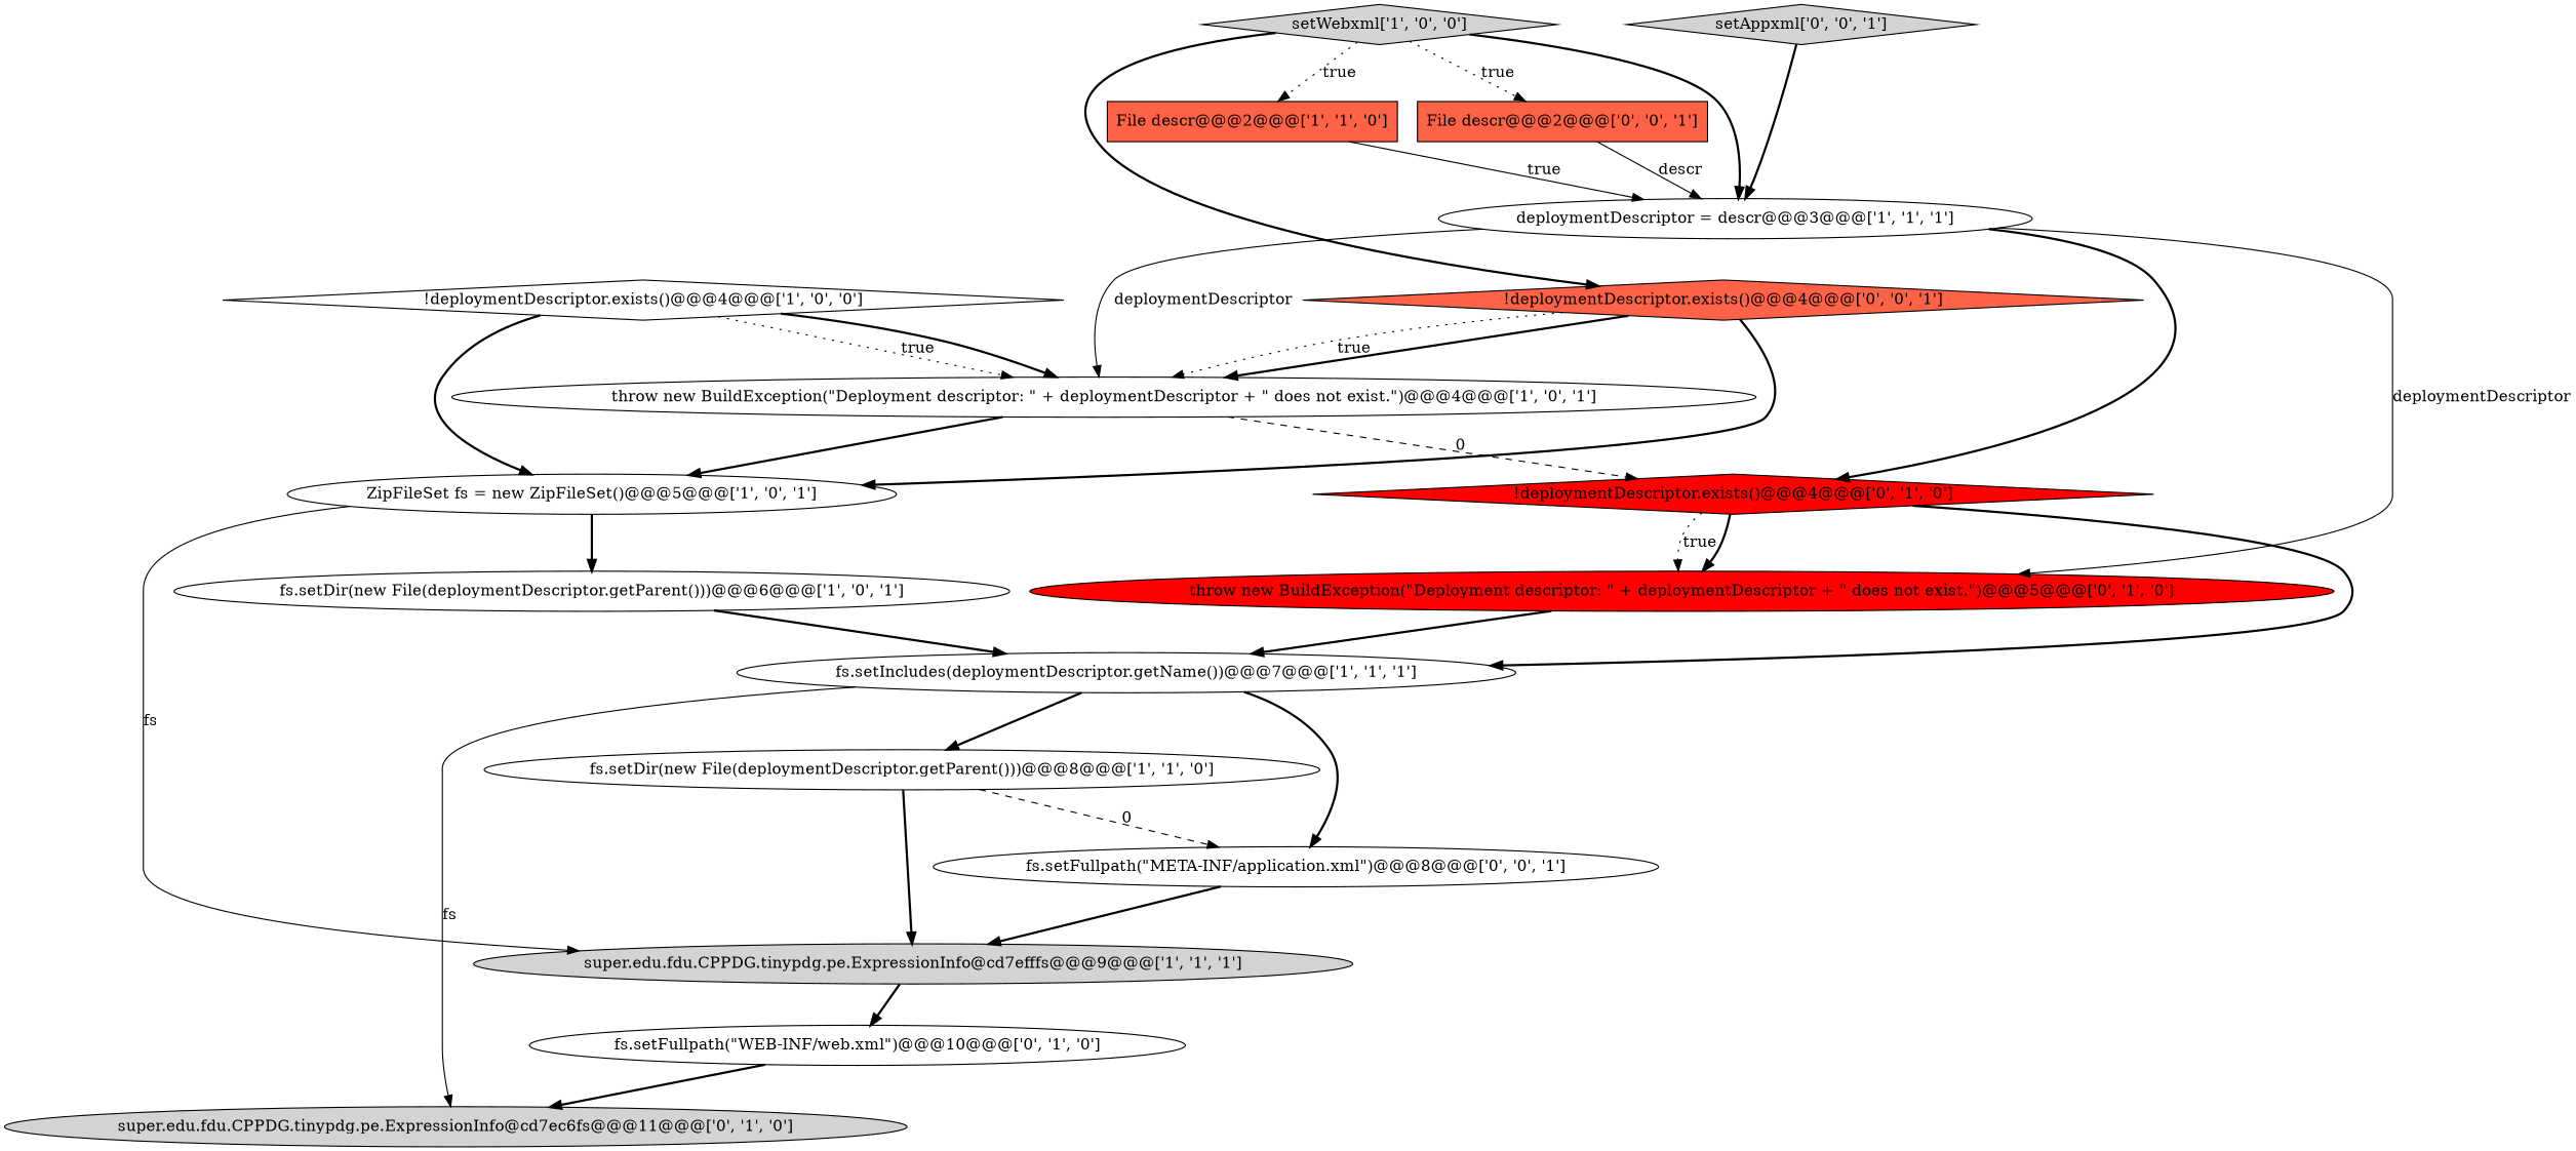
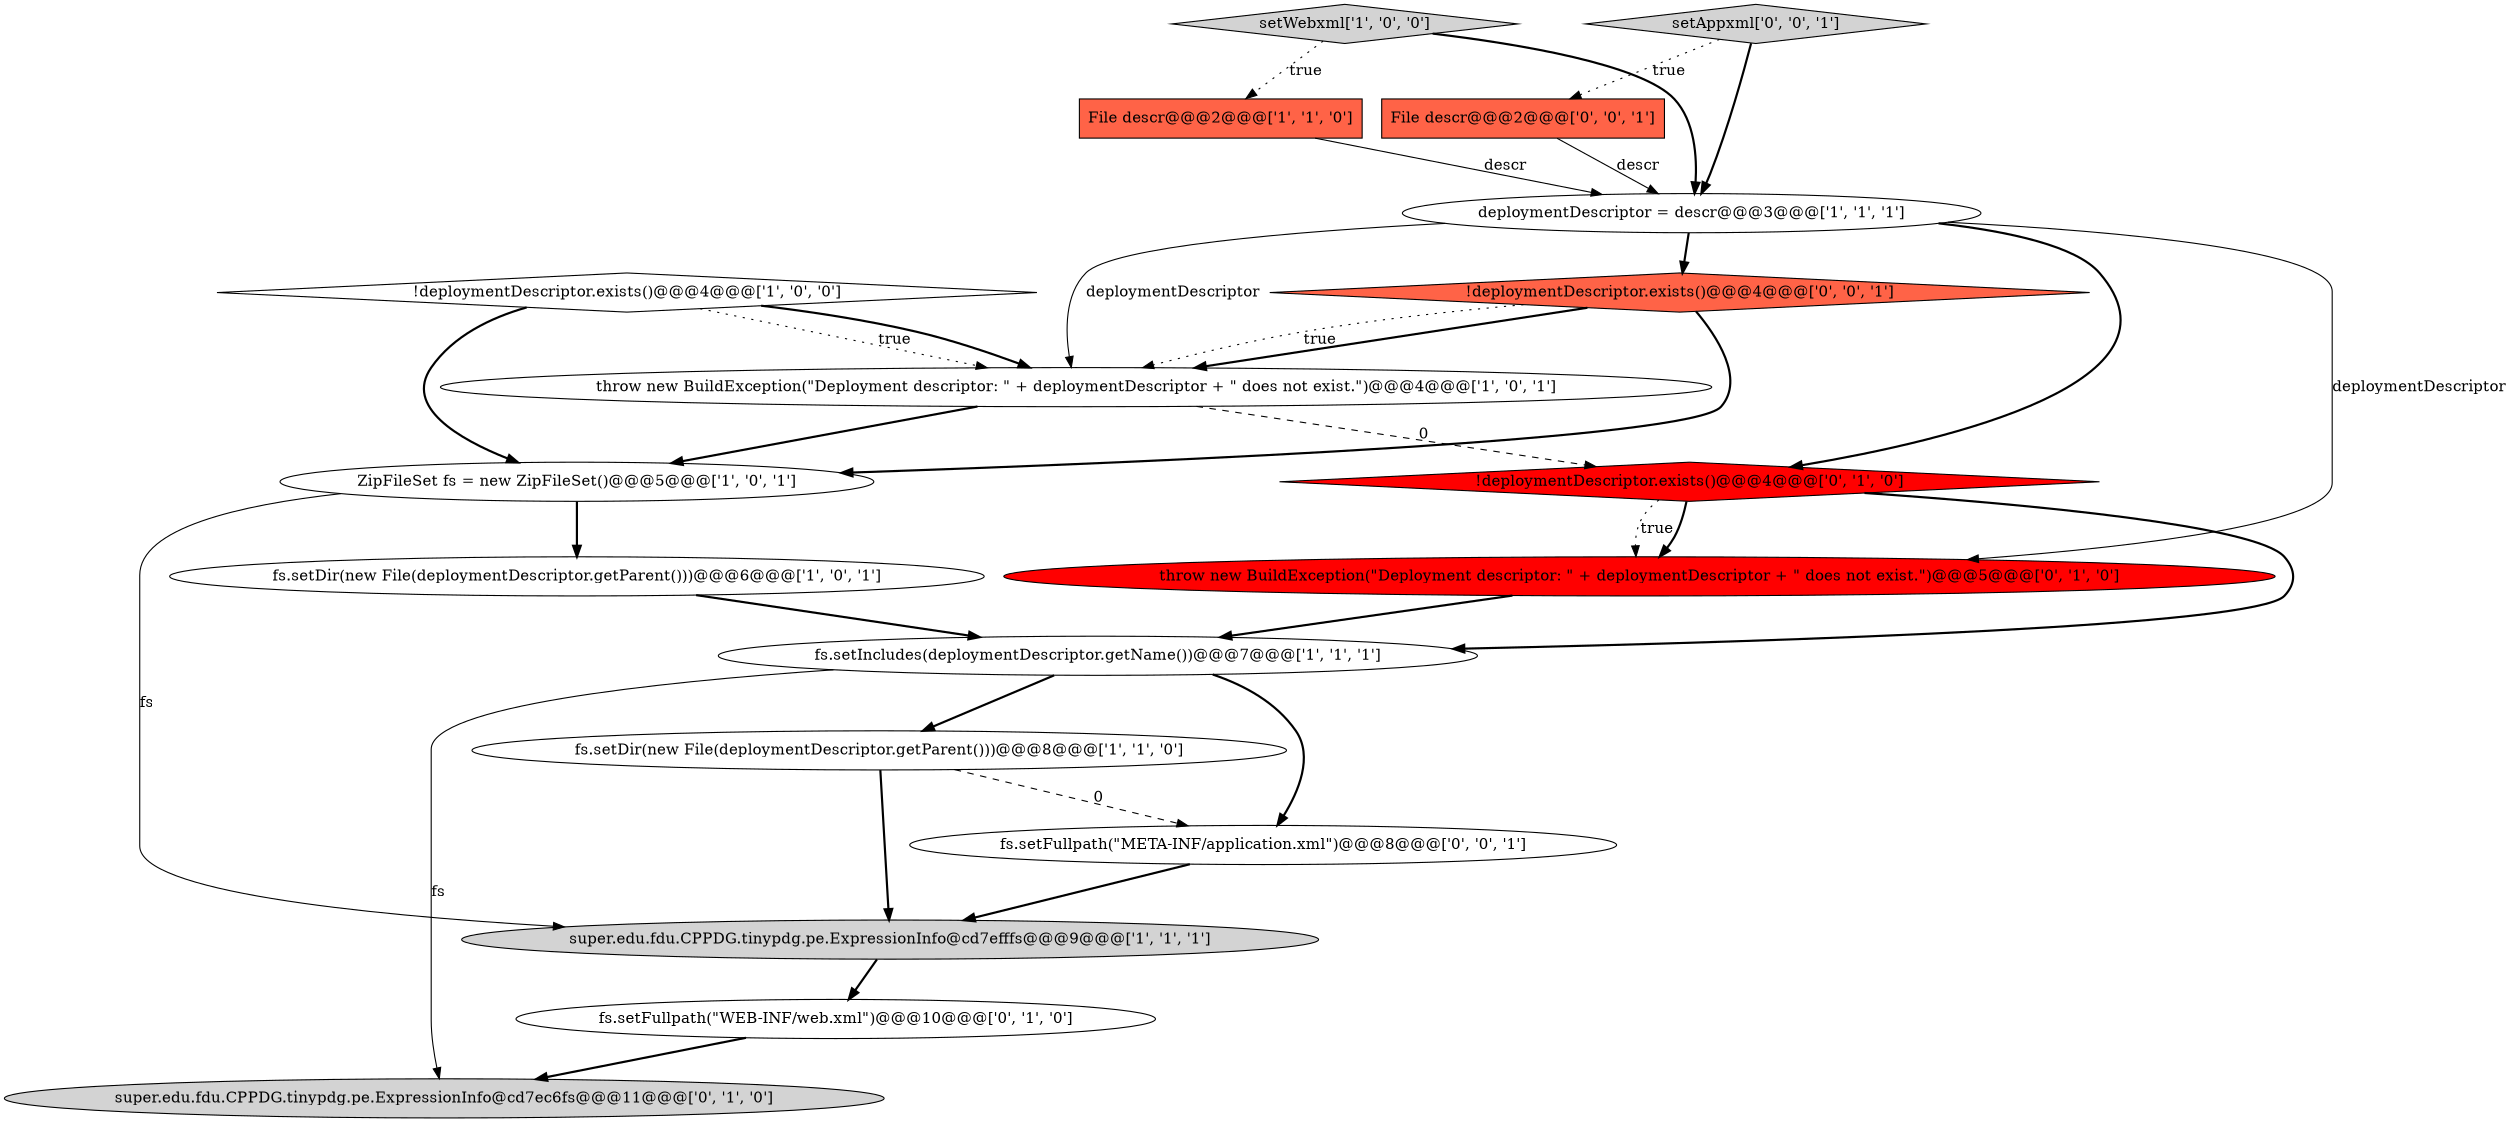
  digraph {
    node [fillcolor=white shape=ellipse style=filled]
    edge [style=bold]
    n1 [label="!deploymentDescriptor.exists()@@@4@@@['1', '0', '0']" shape=diamond]
    n2 [label="throw new BuildException(\"Deployment descriptor: \" + deploymentDescriptor + \" does not exist.\")@@@4@@@['1', '0', '1']"]
    n3 [label="ZipFileSet fs = new ZipFileSet()@@@5@@@['1', '0', '1']"]
    n4 [fillcolor=red label="!deploymentDescriptor.exists()@@@4@@@['0', '1', '0']" shape=diamond]
    n5 [fillcolor=lightgray label="super.edu.fdu.CPPDG.tinypdg.pe.ExpressionInfo@cd7efffs@@@9@@@['1', '1', '1']"]
    n6 [label="fs.setDir(new File(deploymentDescriptor.getParent()))@@@6@@@['1', '0', '1']"]
    n7 [label="deploymentDescriptor = descr@@@3@@@['1', '1', '1']"]
    n8 [fillcolor=red label="throw new BuildException(\"Deployment descriptor: \" + deploymentDescriptor + \" does not exist.\")@@@5@@@['0', '1', '0']"]
    n9 [fillcolor=tomato label="!deploymentDescriptor.exists()@@@4@@@['0', '0', '1']" shape=diamond]
    n10 [fillcolor=tomato label="File descr@@@2@@@['1', '1', '0']" shape=box]
    n11 [label="fs.setDir(new File(deploymentDescriptor.getParent()))@@@8@@@['1', '1', '0']"]
    n12 [label="fs.setFullpath(\"META-INF/application.xml\")@@@8@@@['0', '0', '1']"]
    n13 [label="fs.setFullpath(\"WEB-INF/web.xml\")@@@10@@@['0', '1', '0']"]
    n14 [fillcolor=lightgray label="super.edu.fdu.CPPDG.tinypdg.pe.ExpressionInfo@cd7ec6fs@@@11@@@['0', '1', '0']"]
    n15 [label="fs.setIncludes(deploymentDescriptor.getName())@@@7@@@['1', '1', '1']"]
    n16 [fillcolor=lightgray label="setWebxml['1', '0', '0']" shape=diamond]
    n17 [fillcolor=tomato label="File descr@@@2@@@['0', '0', '1']" shape=box]
    n18 [fillcolor=lightgray label="setAppxml['0', '0', '1']" shape=diamond]
    n1 -> n2 [label=true style=dotted]
    n1 -> n2
    n1 -> n3
    n2 -> n3
    n2 -> n4 [label=0 style=dashed]
    n3 -> n5 [label=fs style=solid]
    n3 -> n6
    n4 -> n8 [label=true style=dotted]
    n4 -> n8
    n4 -> n15
    n5 -> n13
    n6 -> n15
    n7 -> n2 [label=deploymentDescriptor style=solid]
    n7 -> n4
    n7 -> n8 [label=deploymentDescriptor style=solid]
-   n16 -> n9
+   n7 -> n9
    n8 -> n15
    n9 -> n2
    n9 -> n2 [label=true style=dotted]
    n9 -> n3
-   n10 -> n7 [label=true style=solid]
+   n10 -> n7 [label=descr style=solid]
    n11 -> n5
    n11 -> n12 [label=0 style=dashed]
    n12 -> n5
    n13 -> n14
    n15 -> n11
    n15 -> n12
    n15 -> n14 [label=fs style=solid]
    n16 -> n7
    n16 -> n10 [label=true style=dotted]
    n17 -> n7 [label=descr style=solid]
    n18 -> n7
-   n16 -> n17 [label=true style=dotted]
+   n18 -> n17 [label=true style=dotted]
  }
